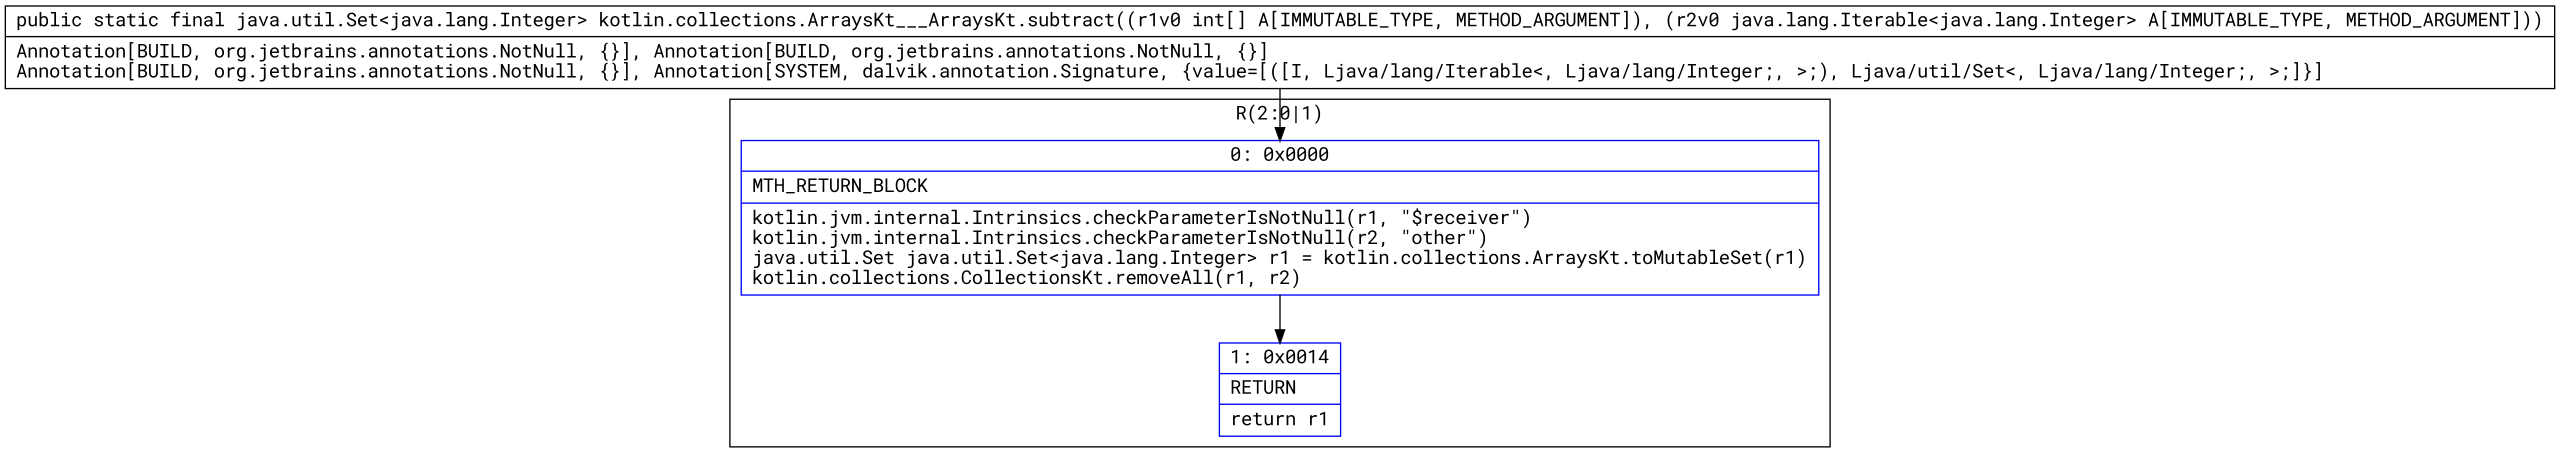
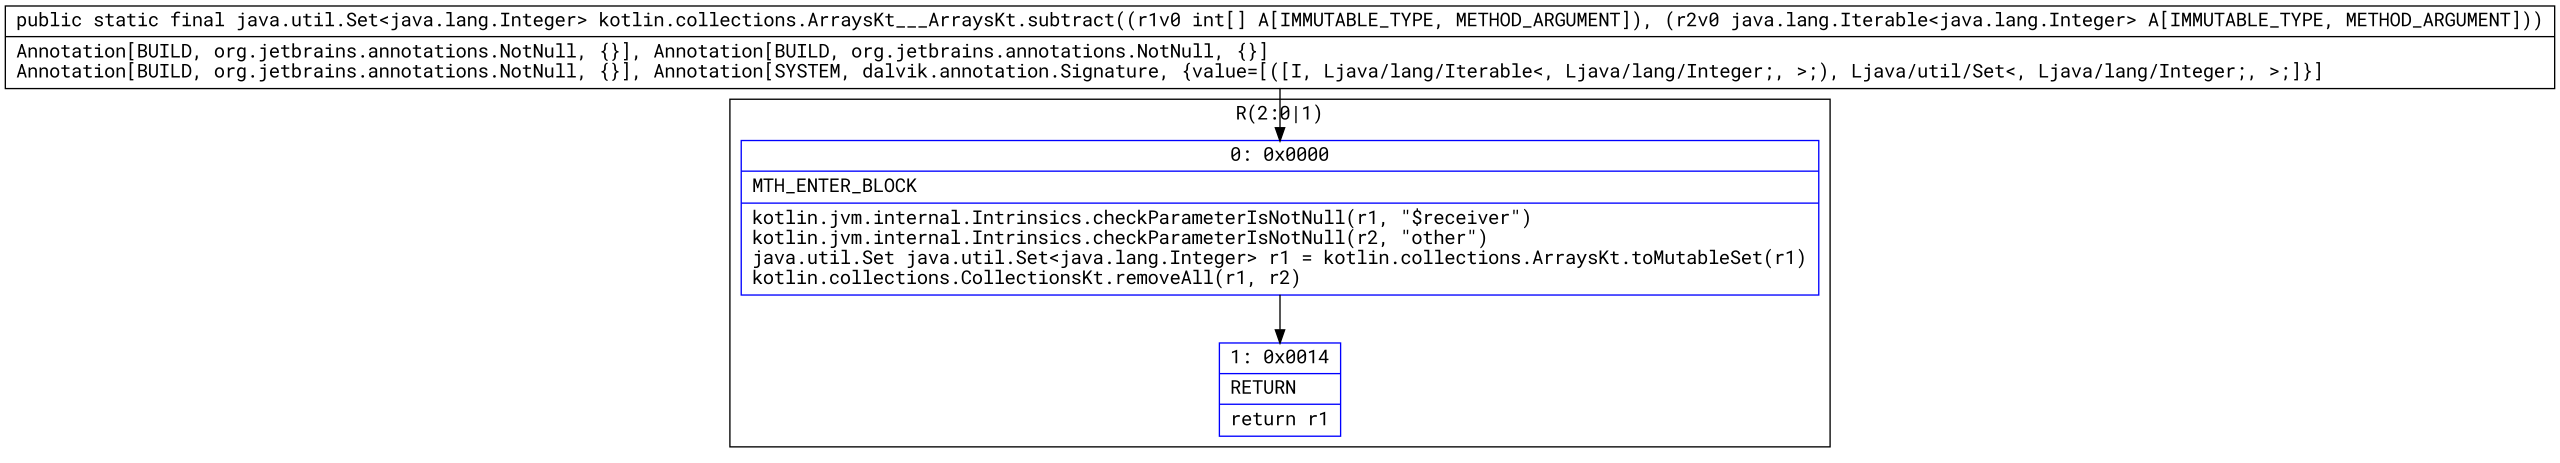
  digraph {
    fontname="Roboto Mono"
    node [color=blue shape=record fontname="Roboto Mono"]
    edge [fontname="Roboto Mono"]
-   n1 [label="{0\:\ 0x0000|MTH_RETURN_BLOCK\l|kotlin.jvm.internal.Intrinsics.checkParameterIsNotNull(r1, \"$receiver\")\lkotlin.jvm.internal.Intrinsics.checkParameterIsNotNull(r2, \"other\")\ljava.util.Set java.util.Set\<java.lang.Integer\> r1 = kotlin.collections.ArraysKt.toMutableSet(r1)\lkotlin.collections.CollectionsKt.removeAll(r1, r2)\l}"]
+   n1 [label="{0\:\ 0x0000|MTH_ENTER_BLOCK\l|kotlin.jvm.internal.Intrinsics.checkParameterIsNotNull(r1, \"$receiver\")\lkotlin.jvm.internal.Intrinsics.checkParameterIsNotNull(r2, \"other\")\ljava.util.Set java.util.Set\<java.lang.Integer\> r1 = kotlin.collections.ArraysKt.toMutableSet(r1)\lkotlin.collections.CollectionsKt.removeAll(r1, r2)\l}"]
    n2 [label="{1\:\ 0x0014|RETURN\l|return r1\l}"]
    n3 [label="{public static final java.util.Set\<java.lang.Integer\> kotlin.collections.ArraysKt___ArraysKt.subtract((r1v0 int[] A[IMMUTABLE_TYPE, METHOD_ARGUMENT]), (r2v0 java.lang.Iterable\<java.lang.Integer\> A[IMMUTABLE_TYPE, METHOD_ARGUMENT]))  | Annotation[BUILD, org.jetbrains.annotations.NotNull, \{\}], Annotation[BUILD, org.jetbrains.annotations.NotNull, \{\}]\lAnnotation[BUILD, org.jetbrains.annotations.NotNull, \{\}], Annotation[SYSTEM, dalvik.annotation.Signature, \{value=[([I, Ljava\/lang\/Iterable\<, Ljava\/lang\/Integer;, \>;), Ljava\/util\/Set\<, Ljava\/lang\/Integer;, \>;]\}]\l}" color=""]
    subgraph cluster_1 {
      label="R(2:0|1)"
      n1
      n2
    }
    n1 -> n2
    n3 -> n1
  }
